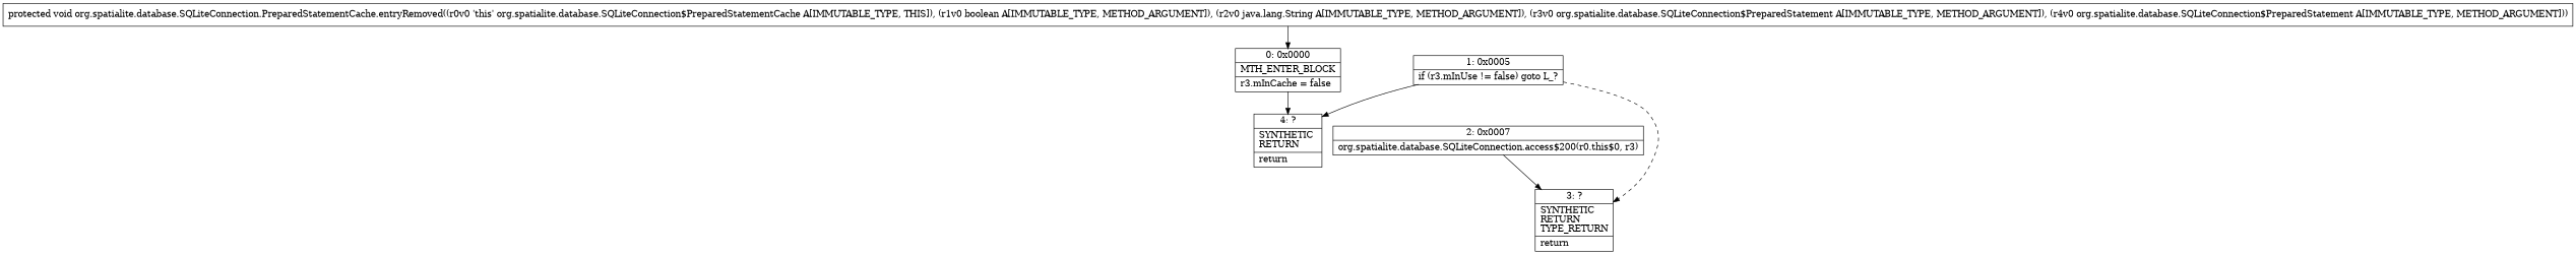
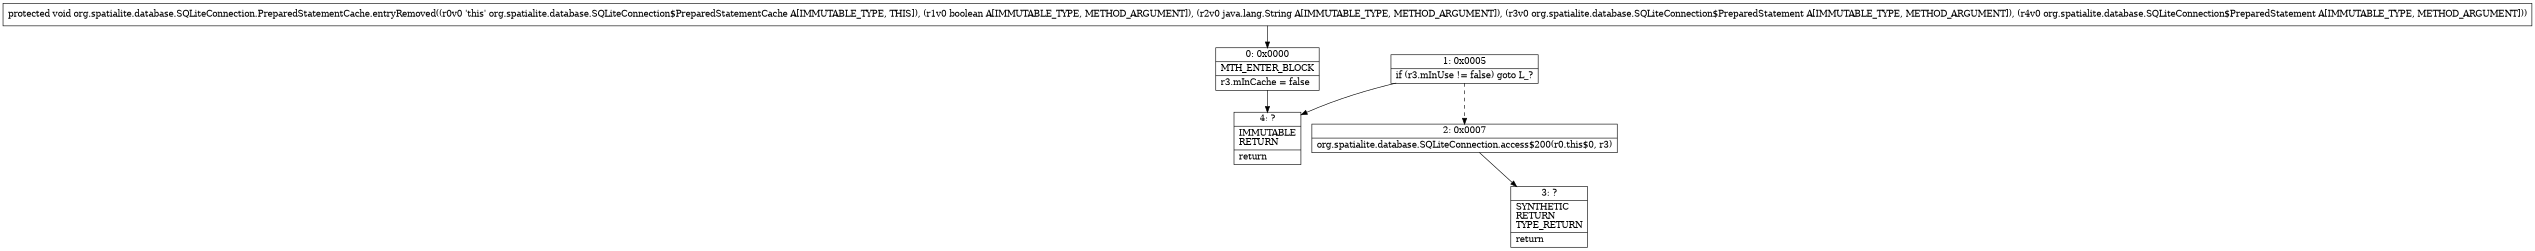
  digraph {
    node [shape=record]
    n1 [label="{0\:\ 0x0000|MTH_ENTER_BLOCK\l|r3.mInCache = false\l}"]
-   n2 [label="{4\:\ ?|SYNTHETIC\lRETURN\l|return\l}"]
+   n2 [label="{4\:\ ?|IMMUTABLE\lRETURN\l|return\l}"]
    n3 [label="{1\:\ 0x0005|if (r3.mInUse != false) goto L_?\l}"]
    n4 [label="{2\:\ 0x0007|org.spatialite.database.SQLiteConnection.access$200(r0.this$0, r3)\l}"]
    n5 [label="{3\:\ ?|SYNTHETIC\lRETURN\lTYPE_RETURN\l|return\l}"]
    n6 [label="{protected void org.spatialite.database.SQLiteConnection.PreparedStatementCache.entryRemoved((r0v0 'this' org.spatialite.database.SQLiteConnection$PreparedStatementCache A[IMMUTABLE_TYPE, THIS]), (r1v0 boolean A[IMMUTABLE_TYPE, METHOD_ARGUMENT]), (r2v0 java.lang.String A[IMMUTABLE_TYPE, METHOD_ARGUMENT]), (r3v0 org.spatialite.database.SQLiteConnection$PreparedStatement A[IMMUTABLE_TYPE, METHOD_ARGUMENT]), (r4v0 org.spatialite.database.SQLiteConnection$PreparedStatement A[IMMUTABLE_TYPE, METHOD_ARGUMENT])) }"]
    n1 -> n2
    n3 -> n2
-   n3 -> n5 [style=dashed]
+   n3 -> n4 [style=dashed]
    n4 -> n5
    n6 -> n1
  }
